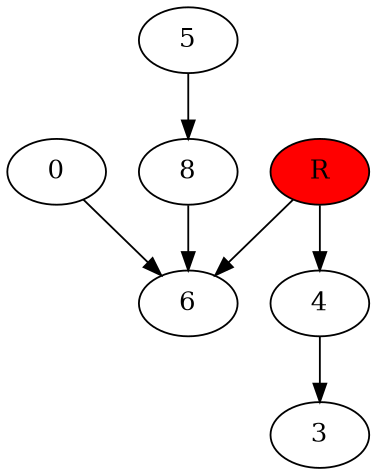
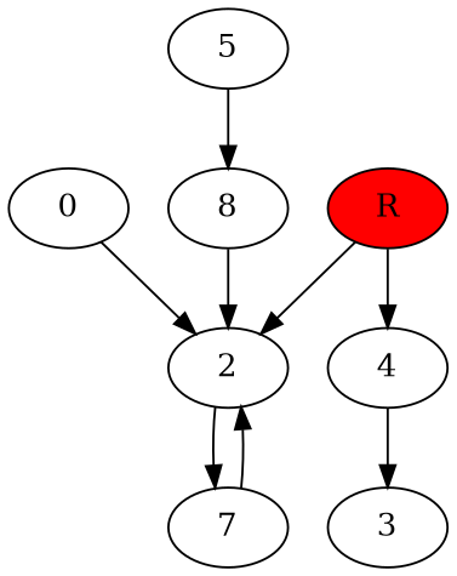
  digraph {
    n1 [label=0]
-   6
+   6 [label=2]
+   7
    4
    3
    5
    8
    R [fillcolor="#ff0000" style=filled]
    n1 -> 6
+   6 -> 7
+   7 -> 6
    4 -> 3
    5 -> 8
    8 -> 6
    R -> 6
    R -> 4
  }
